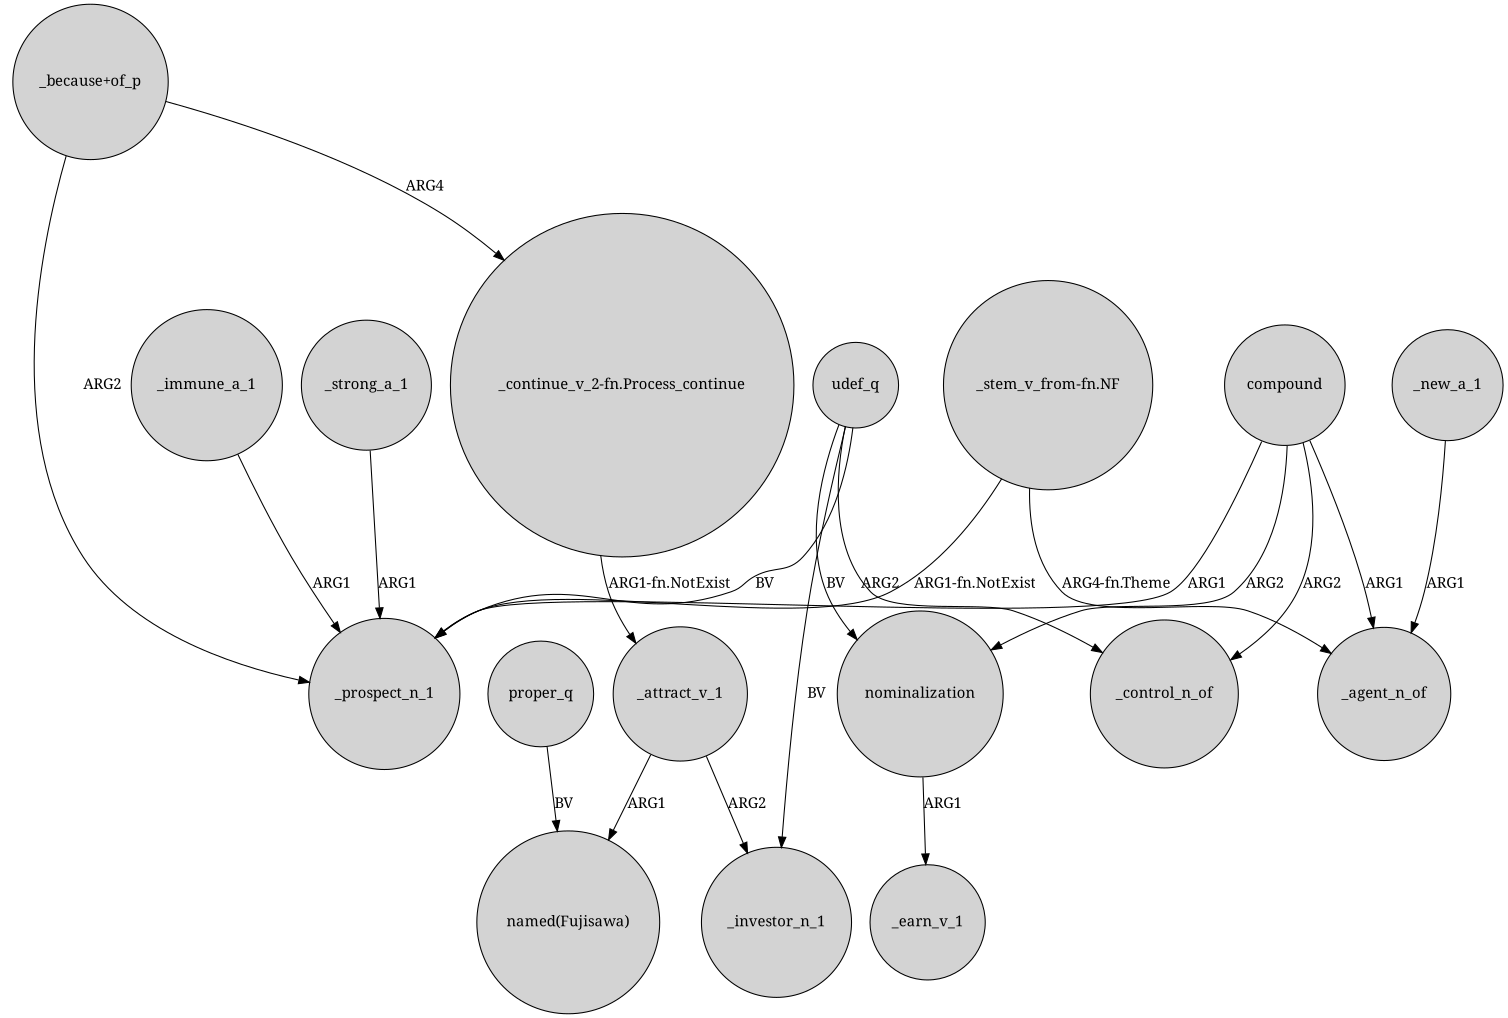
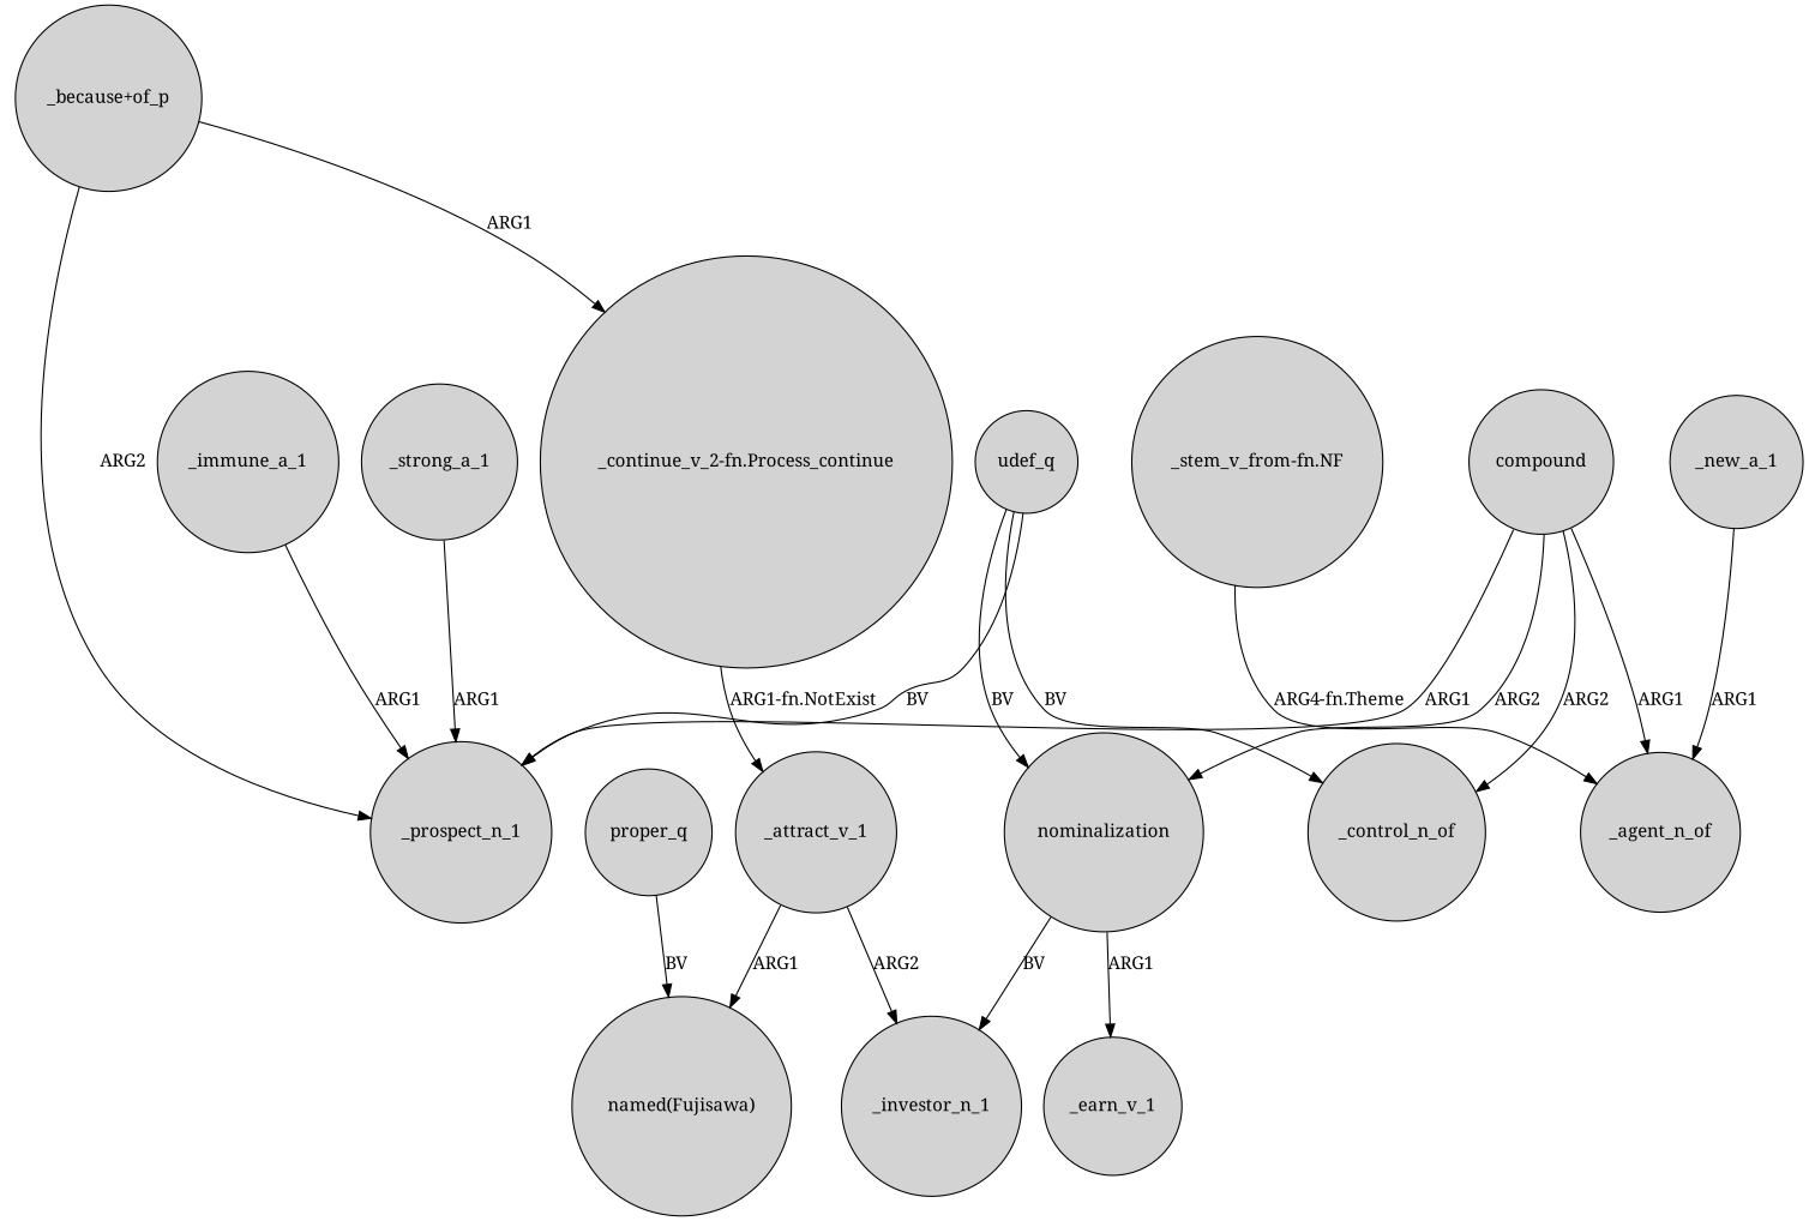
  digraph {
    fontname="Noto Serif"
    node [fontname="Noto Serif" shape=circle style=filled]
    edge [fontname="Noto Serif"]
    "_stem_v_from-fn.NF"
    _prospect_n_1
    _agent_n_of
    _attract_v_1
    _investor_n_1
    "named(Fujisawa)"
    udef_q
    _control_n_of
    nominalization
    _earn_v_1
    _strong_a_1
    proper_q
    compound
    "_because+of_p"
    "_continue_v_2-fn.Process_continue"
    _immune_a_1
    _new_a_1
-   "_stem_v_from-fn.NF" -> _prospect_n_1 [label="ARG1-fn.NotExist"]
    "_stem_v_from-fn.NF" -> _agent_n_of [label="ARG4-fn.Theme"]
    _attract_v_1 -> _investor_n_1 [label=ARG2]
    _attract_v_1 -> "named(Fujisawa)" [label=ARG1]
    udef_q -> _prospect_n_1 [label=BV]
-   udef_q -> _investor_n_1 [label=BV]
-   udef_q -> _control_n_of [label=ARG2]
+   nominalization -> _investor_n_1 [label=BV]
+   udef_q -> _control_n_of [label=BV]
    udef_q -> nominalization [label=BV]
    nominalization -> _earn_v_1 [label=ARG1]
    _strong_a_1 -> _prospect_n_1 [label=ARG1]
    proper_q -> "named(Fujisawa)" [label=BV]
    compound -> _prospect_n_1 [label=ARG1]
    compound -> _agent_n_of [label=ARG1]
    compound -> _control_n_of [label=ARG2]
    compound -> nominalization [label=ARG2]
    "_because+of_p" -> _prospect_n_1 [label=ARG2]
-   "_because+of_p" -> "_continue_v_2-fn.Process_continue" [label=ARG4]
+   "_because+of_p" -> "_continue_v_2-fn.Process_continue" [label=ARG1]
    "_continue_v_2-fn.Process_continue" -> _attract_v_1 [label="ARG1-fn.NotExist"]
    _immune_a_1 -> _prospect_n_1 [label=ARG1]
    _new_a_1 -> _agent_n_of [label=ARG1]
  }
